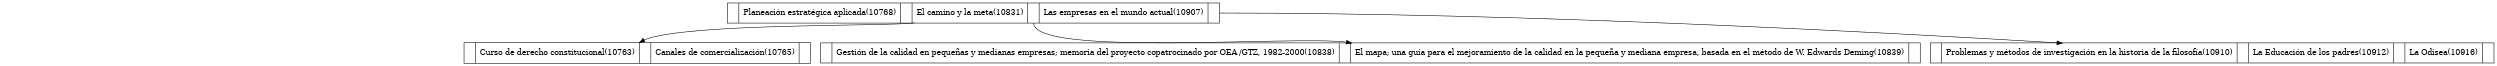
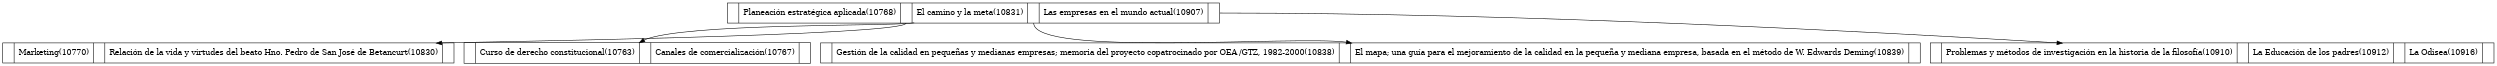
  digraph {
    node [shape=record]
    edge [headport=here]
    n1 [label="<fo>|<f22>Planeación estratégica aplicada(10768)|<f1> |<f22>El camino y la meta(10831)|<f2> |<f22>Las empresas en el mundo actual(10907)|<f3> "]
-   n2 [label="<fo> |<f22> Curso de derecho constitucional(10763) |<f1>  |<f22> Canales de comercialización(10765) |<f2>  "]
+   n2 [label="<fo> |<f22> Curso de derecho constitucional(10763) |<f1>  |<f22> Canales de comercialización(10767) |<f2>  "]
+   n3 [label="<fo> |<f22> Marketing(10770) |<f1>  |<f22> Relación de la vida y virtudes del beato Hno. Pedro de San José de Betancurt(10830) |<f2>  "]
    n4 [label="<fo> |<f22> Gestión de la calidad en pequeñas y medianas empresas; memoria del proyecto copatrocinado por OEA /GTZ, 1982-2000(10838) |<f1>  |<f22> El mapa; una guía para el mejoramiento de la calidad en la pequeña y mediana empresa, basada en el método de W. Edwards Deming(10839) |<f2>  "]
    n5 [label="<fo> |<f22> Problemas y métodos de investigación en la historia de la filosofía(10910) |<f1>  |<f22> La Educación de los padres(10912) |<f2>  |<f22> La Odisea(10916) |<f3>  "]
    n1 -> n2 [tailport=f0]
+   n1 -> n3 [tailport=f1]
    n1 -> n4 [tailport=f2]
    n1 -> n5 [tailport=f3]
  }
